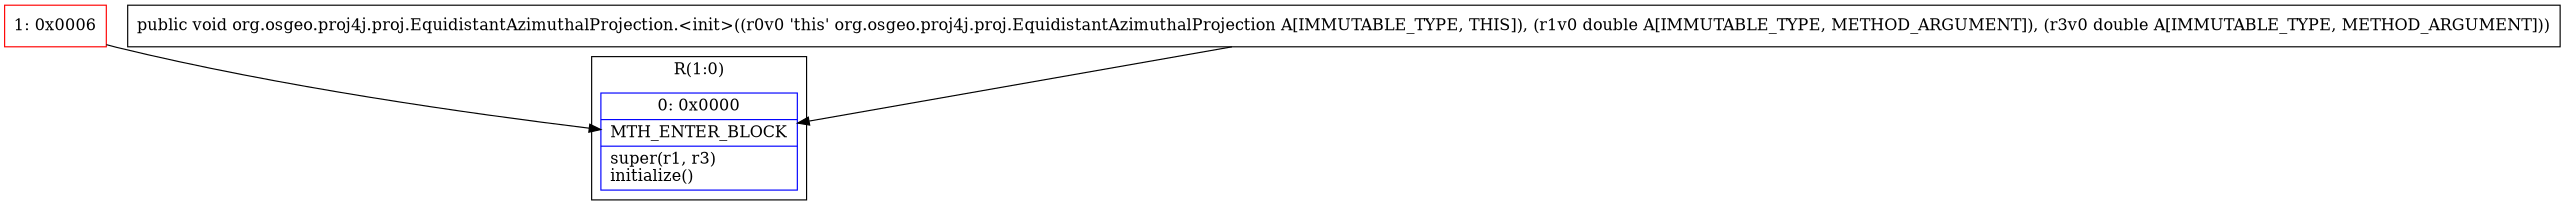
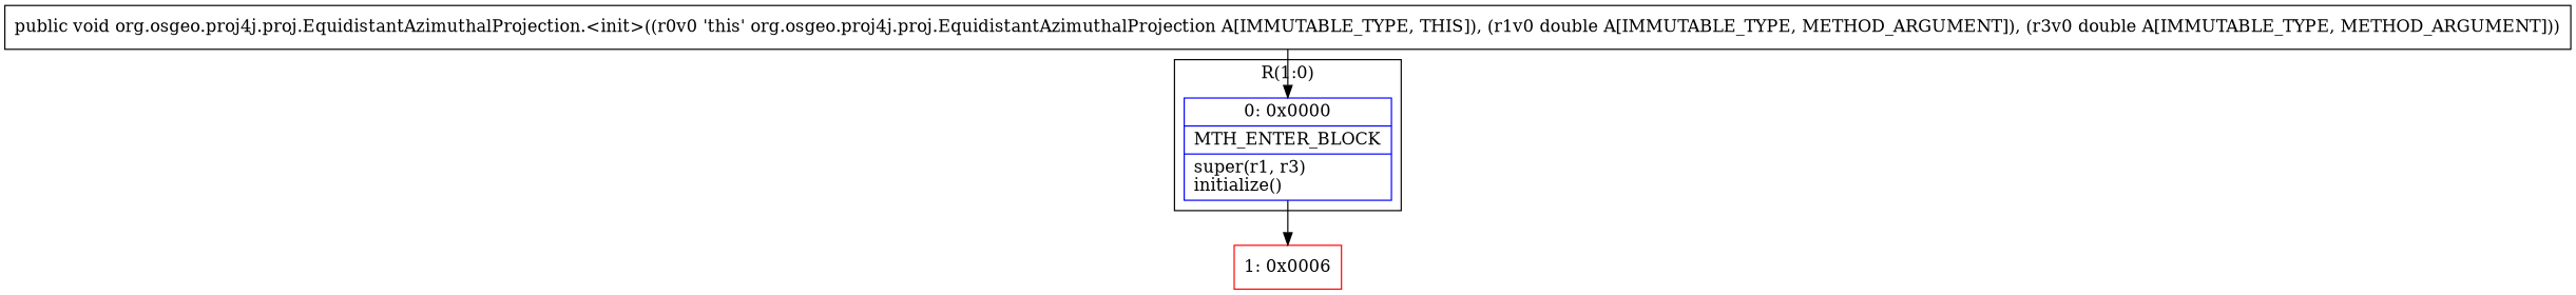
  digraph {
    node [shape=record]
    n1 [color=blue label="{0\:\ 0x0000|MTH_ENTER_BLOCK\l|super(r1, r3)\linitialize()\l}"]
    n2 [color=red label="{1\:\ 0x0006}"]
    n3 [label="{public void org.osgeo.proj4j.proj.EquidistantAzimuthalProjection.\<init\>((r0v0 'this' org.osgeo.proj4j.proj.EquidistantAzimuthalProjection A[IMMUTABLE_TYPE, THIS]), (r1v0 double A[IMMUTABLE_TYPE, METHOD_ARGUMENT]), (r3v0 double A[IMMUTABLE_TYPE, METHOD_ARGUMENT])) }"]
    subgraph cluster_1 {
      label="R(1:0)"
      n1
    }
-   n2 -> n1
+   n1 -> n2
    n3 -> n1
  }
